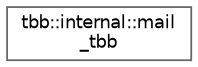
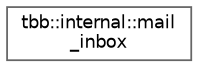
  digraph {
    rankdir=LR
-   n1 [color=grey40 fillcolor=white fontname=Helvetica fontsize=10 height=0.2 label="tbb::internal::mail\l_tbb" shape=box style=filled width=0.4]
+   n1 [color=grey40 fillcolor=white fontname=Helvetica fontsize=10 height=0.2 label="tbb::internal::mail\l_inbox" shape=box style=filled width=0.4]
  }
